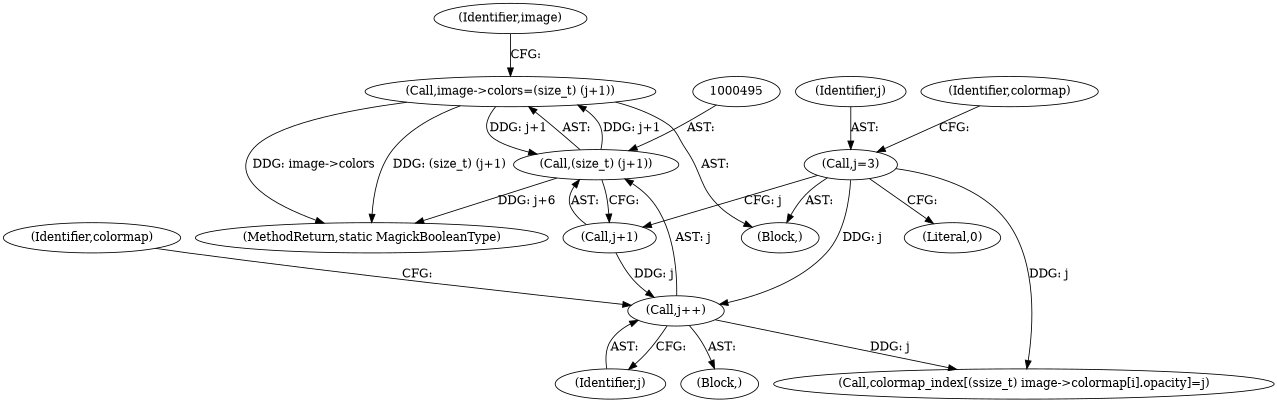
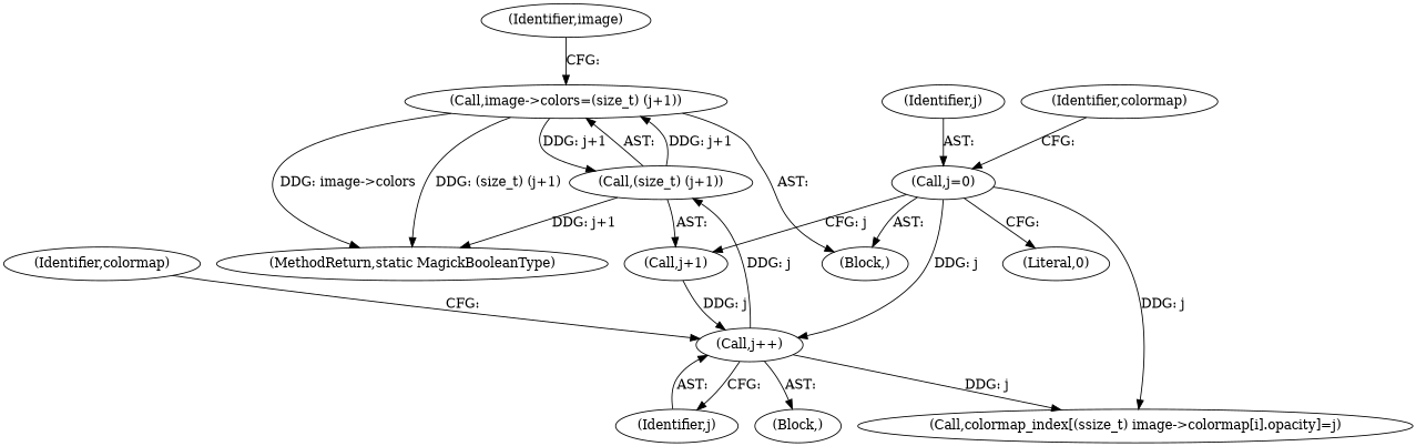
  digraph {
    n1 [label="(Call,image->colors=(size_t) (j+1))"]
    n2 [label="(Call,(size_t) (j+1))"]
    n3 [label="(Block,)"]
    n4 [label="(MethodReturn,static MagickBooleanType)"]
    n5 [label="(Call,j+1)"]
    n6 [label="(Call,j++)"]
-   n7 [label="(Call,j=3)"]
+   n7 [label="(Call,j=0)"]
    n8 [label="(Call,colormap_index[(ssize_t) image->colormap[i].opacity]=j)"]
    n9 [label="(Literal,0)"]
    n10 [label="(Identifier,j)"]
    n11 [label="(Block,)"]
    n12 [label="(Identifier,image)"]
    n13 [label="(Identifier,colormap)"]
    n14 [label="(Identifier,colormap)"]
    n15 [label="(Identifier,j)"]
-   1000495
    n1 -> n2 [label="DDG: j+1"]
    n1 -> n3 [label="AST: "]
    n1 -> n4 [label="DDG: (size_t) (j+1)"]
    n1 -> n4 [label="DDG: image->colors"]
    n2 -> n1 [label="AST: "]
    n2 -> n1 [label="DDG: j+1"]
-   n2 -> n4 [label="DDG: j+6"]
-   n2 -> n5 [label="CFG: "]
-   n5 -> n2 [label="AST: "]
+   n2 -> n4 [label="DDG: j+1"]
+   n2 -> n5 [label="AST: "]
    n5 -> n6 [label="DDG: j"]
-   n6 -> n2 [label="AST: j"]
+   n6 -> n2 [label="DDG: j"]
    n6 -> n8 [label="DDG: j"]
    n6 -> n10 [label="CFG: "]
    n6 -> n11 [label="AST: "]
    n7 -> n3 [label="AST: "]
    n7 -> n5 [label="CFG: j"]
    n7 -> n6 [label="DDG: j"]
    n7 -> n8 [label="DDG: j"]
    n7 -> n9 [label="CFG: "]
    n10 -> n6 [label="AST: "]
    n12 -> n1 [label="CFG: "]
    n13 -> n7 [label="CFG: "]
    n14 -> n6 [label="CFG: "]
    n15 -> n7 [label="AST: "]
-   1000495 -> n2 [label="AST: "]
  }
